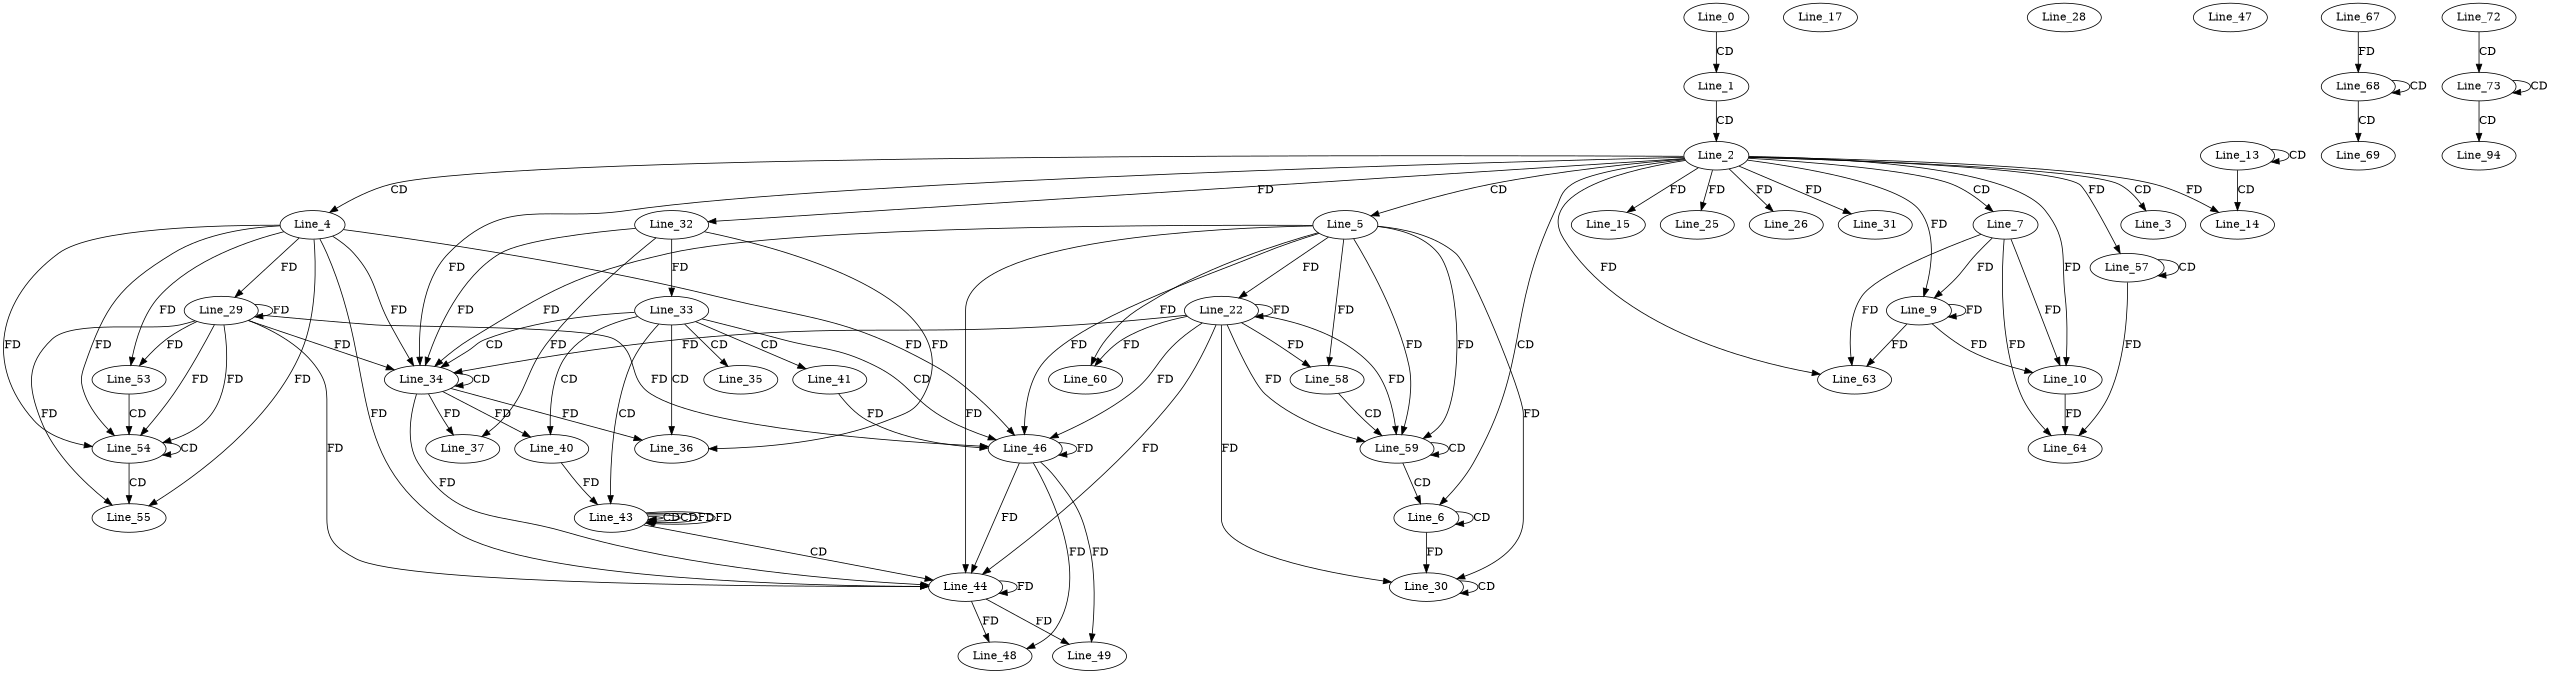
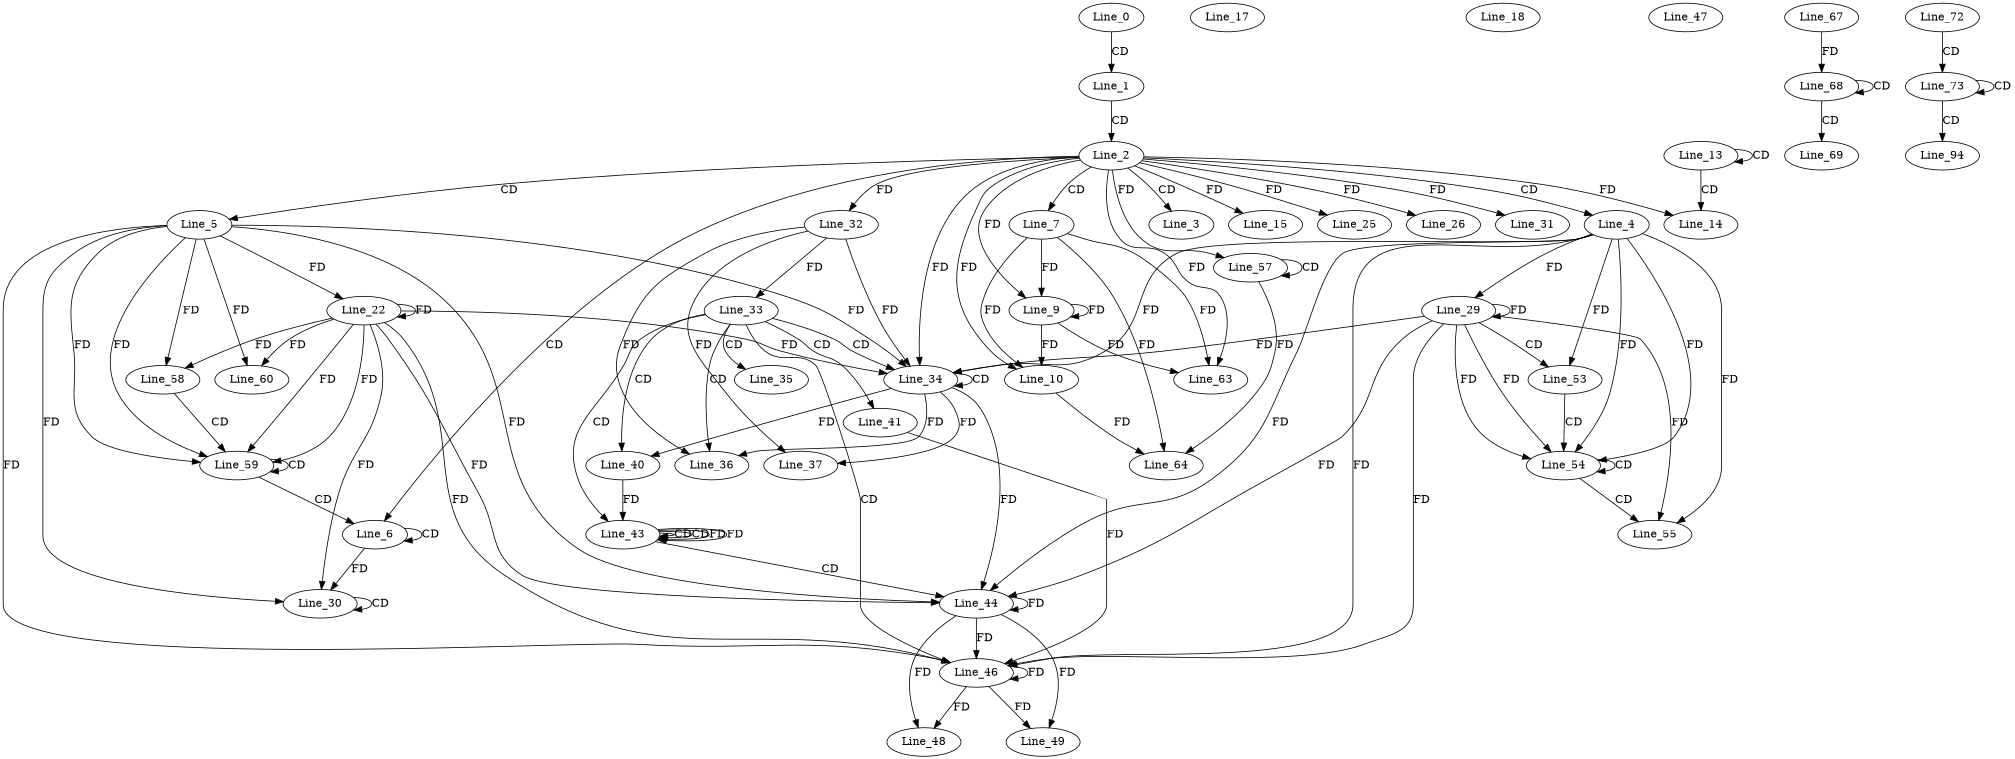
  digraph {
    Line_0
    Line_1
    Line_2
    Line_3
    Line_4
    Line_5
    Line_6
    Line_7
    Line_9
    Line_10
    Line_14
    Line_15
    Line_25
    Line_26
    Line_31
    Line_32
    Line_34
    n18 [label=Line_57]
    Line_63
    Line_29
    Line_44
    Line_46
    Line_53
    Line_54
    Line_55
    Line_22
    Line_30
    Line_58
    Line_59
    Line_60
    Line_64
    Line_33
    Line_36
    Line_37
    Line_40
    Line_48
    Line_49
    Line_13
    Line_17
-   Line_18 [label=Line_28]
+   Line_18
    Line_35
    Line_41
    Line_43
    Line_47
    Line_67
    Line_68
    Line_69
    Line_72
    Line_73
    n50 [label=Line_94]
    Line_0 -> Line_1 [label=CD]
    Line_1 -> Line_2 [label=CD]
    Line_2 -> Line_3 [label=CD]
    Line_2 -> Line_4 [label=CD]
    Line_2 -> Line_5 [label=CD]
    Line_2 -> Line_6 [label=CD]
    Line_2 -> Line_7 [label=CD]
    Line_2 -> Line_9 [label=FD]
    Line_2 -> Line_10 [label=FD]
    Line_2 -> Line_14 [label=FD]
    Line_2 -> Line_15 [label=FD]
    Line_2 -> Line_25 [label=FD]
    Line_2 -> Line_26 [label=FD]
    Line_2 -> Line_31 [label=FD]
    Line_2 -> Line_32 [label=FD]
    Line_2 -> Line_34 [label=FD]
    Line_2 -> n18 [label=FD]
    Line_2 -> Line_63 [label=FD]
    Line_4 -> Line_34 [label=FD]
    Line_4 -> Line_29 [label=FD]
    Line_4 -> Line_44 [label=FD]
    Line_4 -> Line_46 [label=FD]
    Line_4 -> Line_53 [label=FD]
    Line_4 -> Line_54 [label=FD]
    Line_4 -> Line_54 [label=FD]
    Line_4 -> Line_55 [label=FD]
    Line_5 -> Line_34 [label=FD]
    Line_5 -> Line_44 [label=FD]
    Line_5 -> Line_46 [label=FD]
    Line_5 -> Line_22 [label=FD]
    Line_5 -> Line_30 [label=FD]
    Line_5 -> Line_58 [label=FD]
    Line_5 -> Line_59 [label=FD]
    Line_5 -> Line_59 [label=FD]
    Line_5 -> Line_60 [label=FD]
    Line_6 -> Line_6 [label=CD]
    Line_6 -> Line_30 [label=FD]
    Line_7 -> Line_9 [label=FD]
    Line_7 -> Line_10 [label=FD]
    Line_7 -> Line_63 [label=FD]
    Line_7 -> Line_64 [label=FD]
    Line_9 -> Line_9 [label=FD]
    Line_9 -> Line_10 [label=FD]
    Line_9 -> Line_63 [label=FD]
    Line_10 -> Line_64 [label=FD]
    Line_32 -> Line_34 [label=FD]
    Line_32 -> Line_33 [label=FD]
    Line_32 -> Line_36 [label=FD]
    Line_32 -> Line_37 [label=FD]
    Line_34 -> Line_34 [label=CD]
    Line_34 -> Line_44 [label=FD]
    Line_34 -> Line_36 [label=FD]
    Line_34 -> Line_37 [label=FD]
    Line_34 -> Line_40 [label=FD]
    n18 -> n18 [label=CD]
    n18 -> Line_64 [label=FD]
    Line_29 -> Line_34 [label=FD]
    Line_29 -> Line_29 [label=FD]
    Line_29 -> Line_44 [label=FD]
    Line_29 -> Line_46 [label=FD]
-   Line_29 -> Line_53 [label=FD]
+   Line_29 -> Line_53 [label=CD]
    Line_29 -> Line_54 [label=FD]
    Line_29 -> Line_54 [label=FD]
    Line_29 -> Line_55 [label=FD]
    Line_44 -> Line_44 [label=FD]
-   Line_46 -> Line_44 [label=FD]
+   Line_44 -> Line_46 [label=FD]
    Line_44 -> Line_48 [label=FD]
    Line_44 -> Line_49 [label=FD]
    Line_46 -> Line_46 [label=FD]
    Line_46 -> Line_48 [label=FD]
    Line_46 -> Line_49 [label=FD]
    Line_53 -> Line_54 [label=CD]
    Line_54 -> Line_54 [label=CD]
    Line_54 -> Line_55 [label=CD]
    Line_22 -> Line_34 [label=FD]
    Line_22 -> Line_44 [label=FD]
    Line_22 -> Line_46 [label=FD]
    Line_22 -> Line_22 [label=FD]
    Line_22 -> Line_30 [label=FD]
    Line_22 -> Line_58 [label=FD]
    Line_22 -> Line_59 [label=FD]
    Line_22 -> Line_59 [label=FD]
    Line_22 -> Line_60 [label=FD]
    Line_30 -> Line_30 [label=CD]
    Line_58 -> Line_59 [label=CD]
    Line_59 -> Line_6 [label=CD]
    Line_59 -> Line_59 [label=CD]
    Line_33 -> Line_34 [label=CD]
    Line_33 -> Line_46 [label=CD]
    Line_33 -> Line_36 [label=CD]
    Line_33 -> Line_40 [label=CD]
    Line_33 -> Line_35 [label=CD]
    Line_33 -> Line_41 [label=CD]
    Line_33 -> Line_43 [label=CD]
    Line_40 -> Line_43 [label=FD]
    Line_13 -> Line_14 [label=CD]
    Line_13 -> Line_13 [label=CD]
    Line_41 -> Line_46 [label=FD]
    Line_43 -> Line_44 [label=CD]
    Line_43 -> Line_43 [label=CD]
    Line_43 -> Line_43 [label=CD]
    Line_43 -> Line_43 [label=FD]
    Line_43 -> Line_43 [label=FD]
    Line_67 -> Line_68 [label=FD]
    Line_68 -> Line_68 [label=CD]
    Line_68 -> Line_69 [label=CD]
    Line_72 -> Line_73 [label=CD]
    Line_73 -> Line_73 [label=CD]
    Line_73 -> n50 [label=CD]
  }
